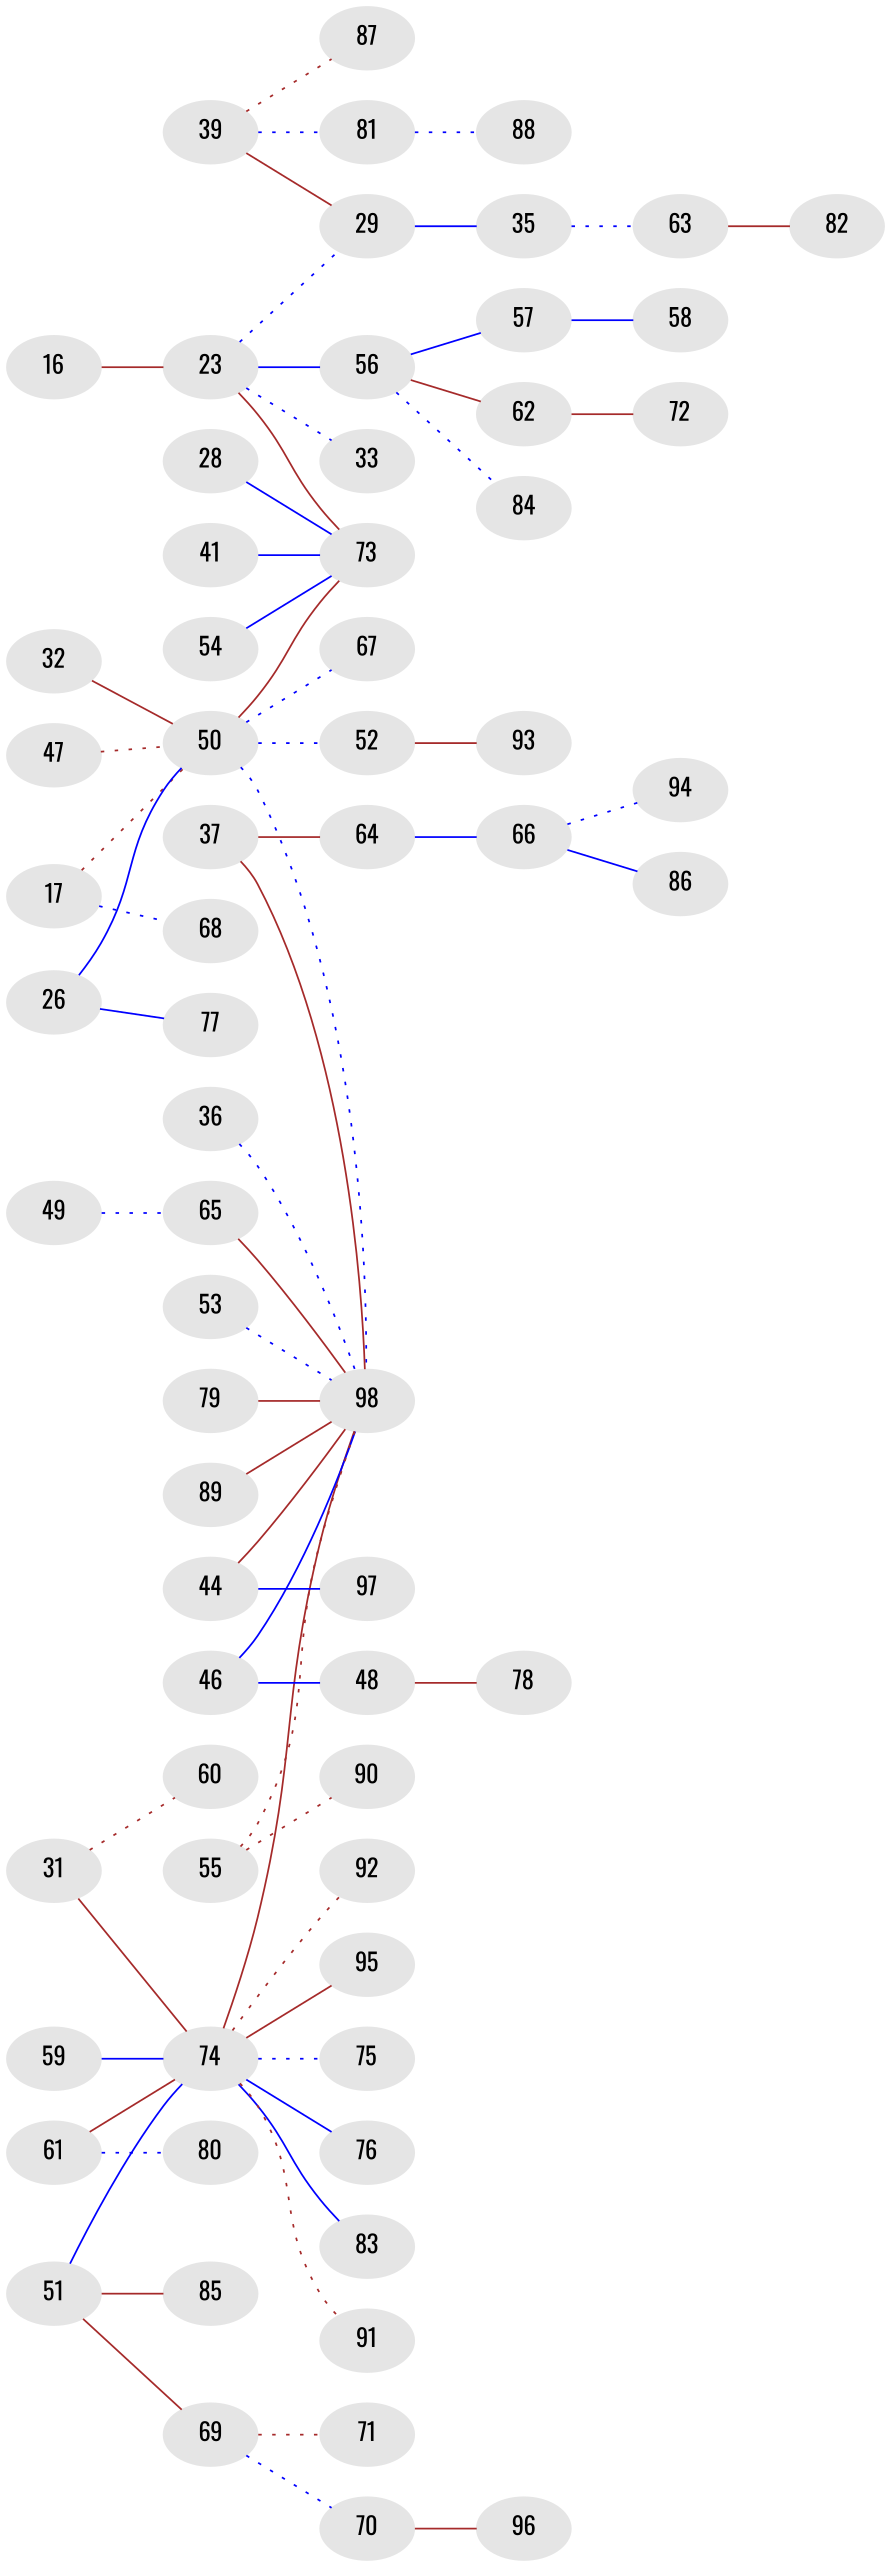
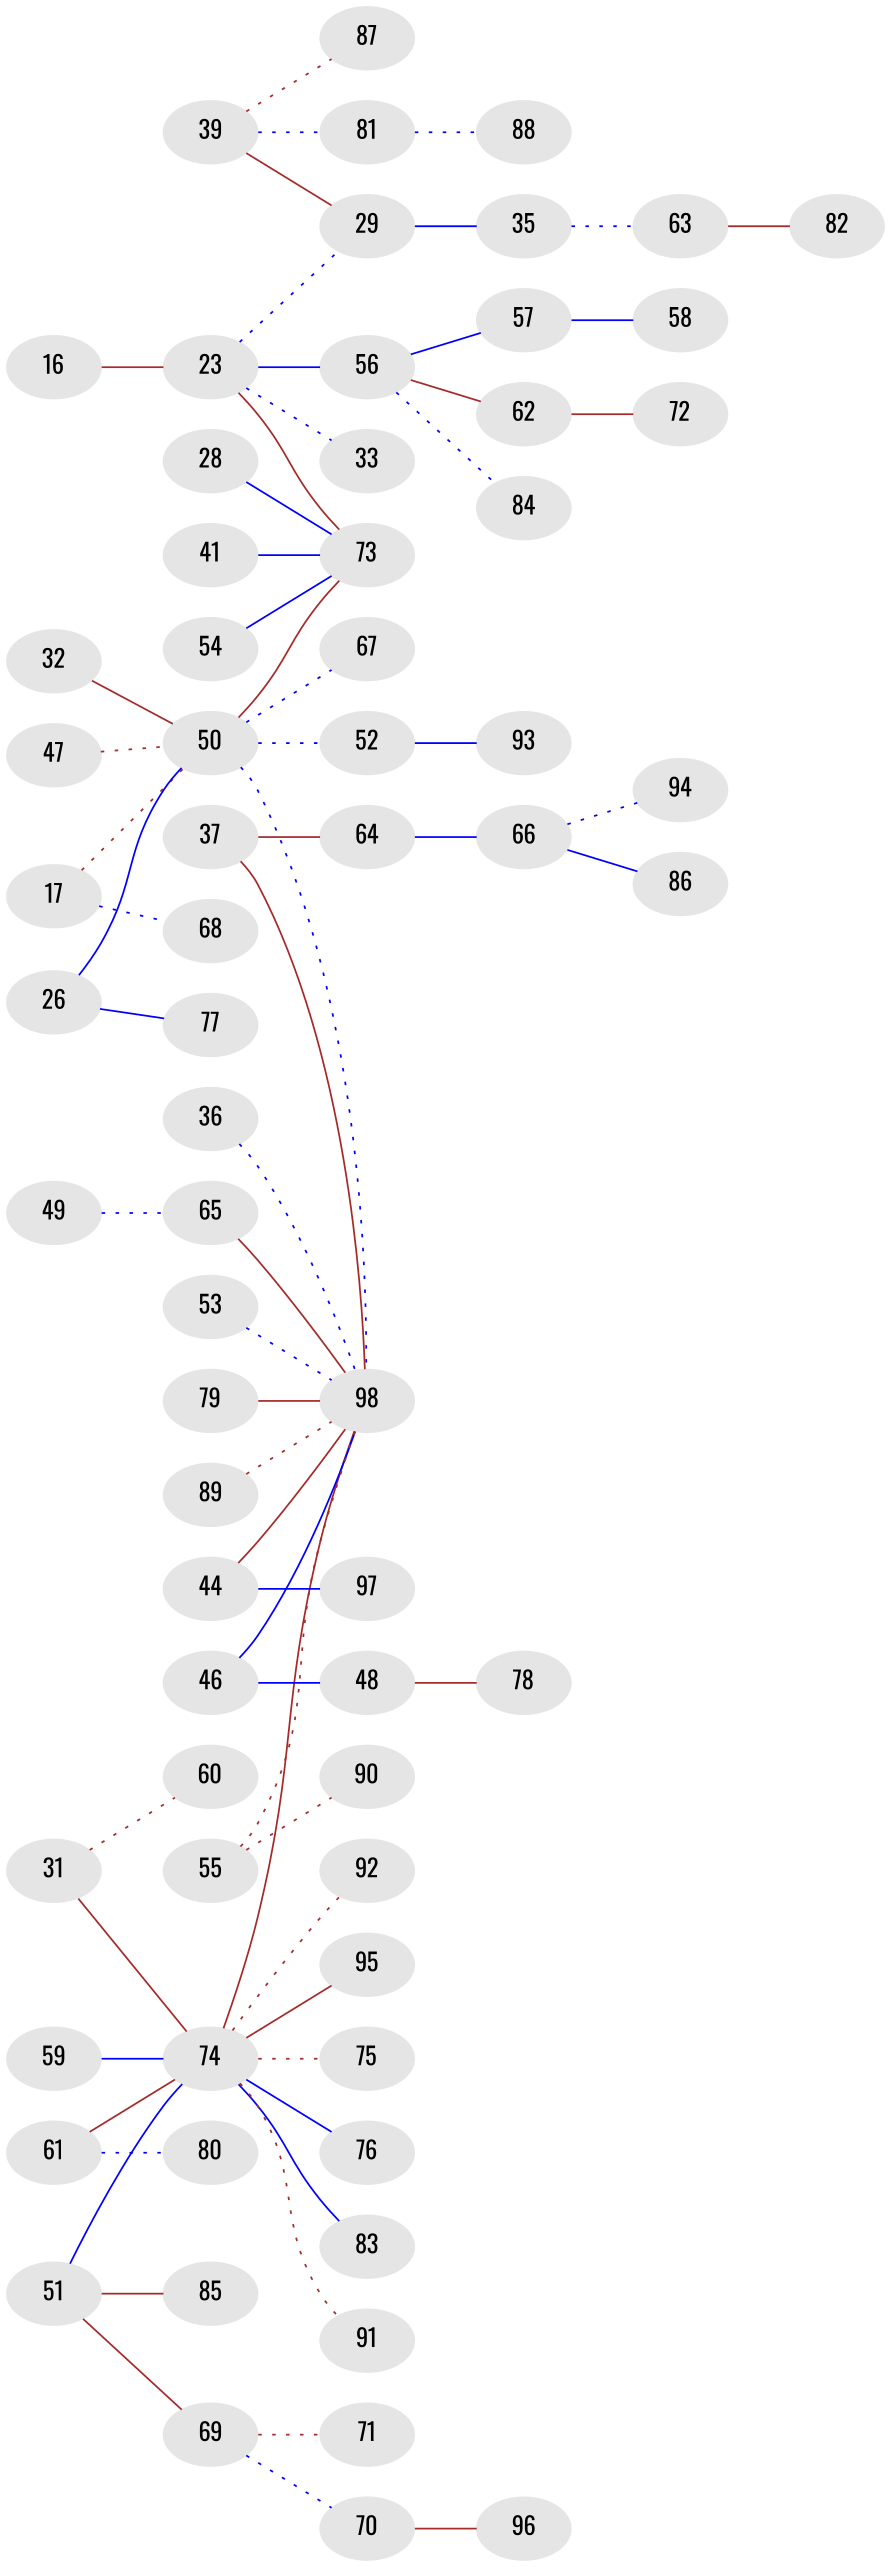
  graph {
    fontname=Oswald
    rankdir=LR
    node [color=gray90 fontname=Oswald style=filled]
    edge [color=blue fontname=Oswald style=solid]
    23 [super="+11+12"]
    29
    33
    56 [super="+31"]
    73 [super="+8+19"]
    16
    17 [super="+6"]
    50 [super="+1+10"]
    68
    98 [super="+21+15"]
    52
    67
    35
    57
    62
    84
    26
    77
    28
    63
    32
    n22 [label=31]
    60
    74 [super="+25+43+27+42+45"]
    75
    76
    83
    91
    92
    95
    82
    36
    37
    64
    66
    39 [super="+38"]
    81
    87
    88
    41
    44
    97
    46
    48
    78
    47
    65 [super="+40"]
    49
    93
    51
    69
    85
    70
    71
    53
    54
    55
    90
    58
    72
    59
    61
    80
    86
    94
    96
    79
    89
    23 -- 29 [style=dotted]
    23 -- 33 [style=dotted]
    23 -- 56
    23 -- 73 [color=brown]
    29 -- 35
    56 -- 57
    56 -- 62 [color=brown]
    56 -- 84 [style=dotted]
    16 -- 23 [color=brown]
    17 -- 50 [color=brown style=dotted]
    17 -- 68 [style=dotted]
    50 -- 73 [color=brown]
    50 -- 98 [style=dotted]
    50 -- 52 [style=dotted]
    50 -- 67 [style=dotted]
-   52 -- 93 [color=brown]
+   52 -- 93
    35 -- 63 [style=dotted]
    57 -- 58
    62 -- 72 [color=brown]
    26 -- 50
    26 -- 77
    28 -- 73
    63 -- 82 [color=brown]
    32 -- 50 [color=brown]
    n22 -- 60 [color=brown style=dotted]
    n22 -- 74 [color=brown]
    74 -- 98 [color=brown]
-   74 -- 75 [style=dotted]
+   74 -- 75 [color=brown style=dotted]
    74 -- 76
    74 -- 83
    74 -- 91 [color=brown style=dotted]
    74 -- 92 [color=brown style=dotted]
    74 -- 95 [color=brown]
    36 -- 98 [style=dotted]
    37 -- 98 [color=brown]
    37 -- 64 [color=brown]
    64 -- 66
    66 -- 86
    66 -- 94 [style=dotted]
    39 -- 29 [color=brown]
    39 -- 81 [style=dotted]
    39 -- 87 [color=brown style=dotted]
    81 -- 88 [style=dotted]
    41 -- 73
    44 -- 98 [color=brown]
    44 -- 97
    46 -- 98
    46 -- 48
    48 -- 78 [color=brown]
    47 -- 50 [color=brown style=dotted]
    65 -- 98 [color=brown]
    49 -- 65 [style=dotted]
    51 -- 74
    51 -- 69 [color=brown]
    51 -- 85 [color=brown]
    69 -- 70 [style=dotted]
    69 -- 71 [color=brown style=dotted]
    70 -- 96 [color=brown]
    53 -- 98 [style=dotted]
    54 -- 73
    55 -- 98 [color=brown style=dotted]
    55 -- 90 [color=brown style=dotted]
    59 -- 74
    61 -- 74 [color=brown]
    61 -- 80 [style=dotted]
    79 -- 98 [color=brown]
-   89 -- 98 [color=brown]
+   89 -- 98 [color=brown style=dotted]
  }
